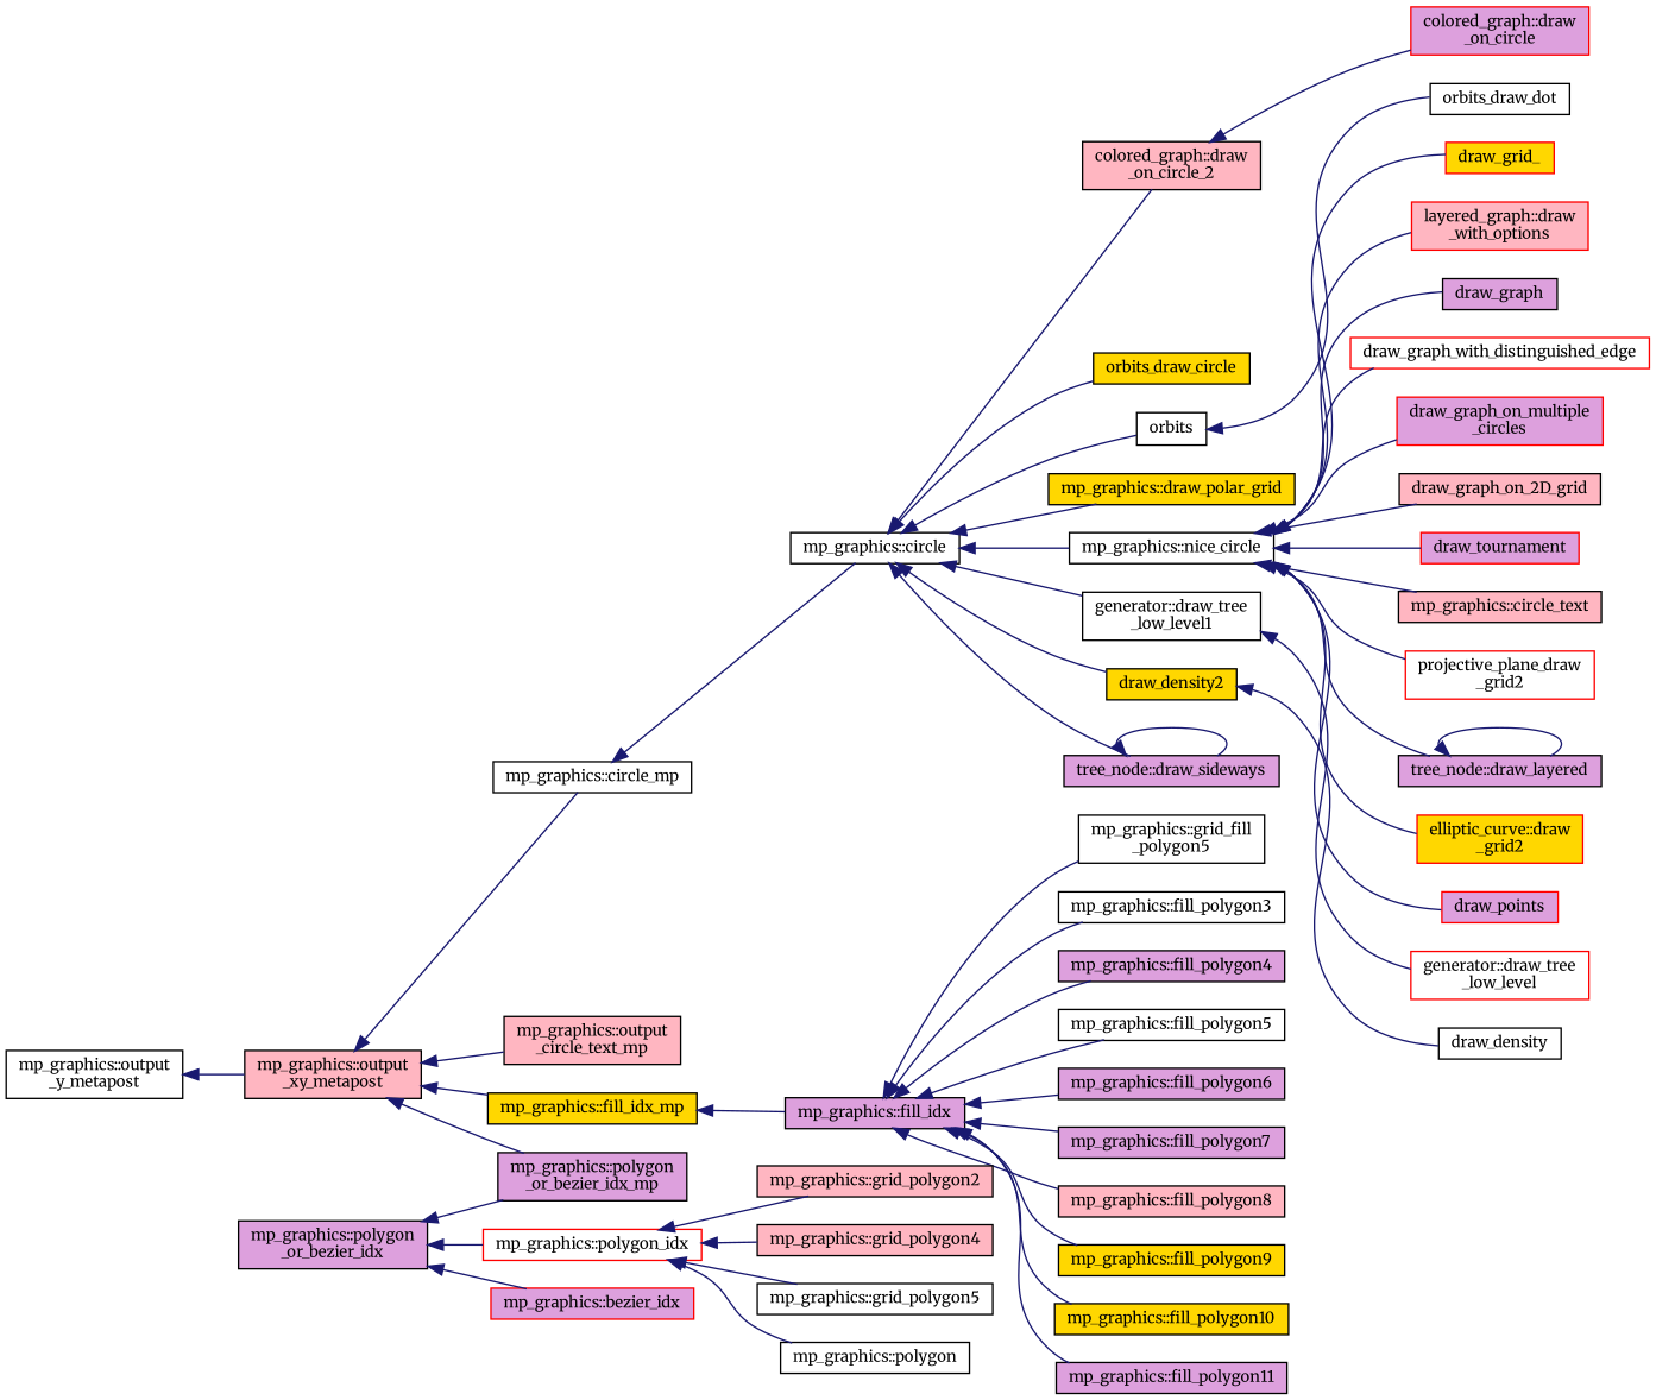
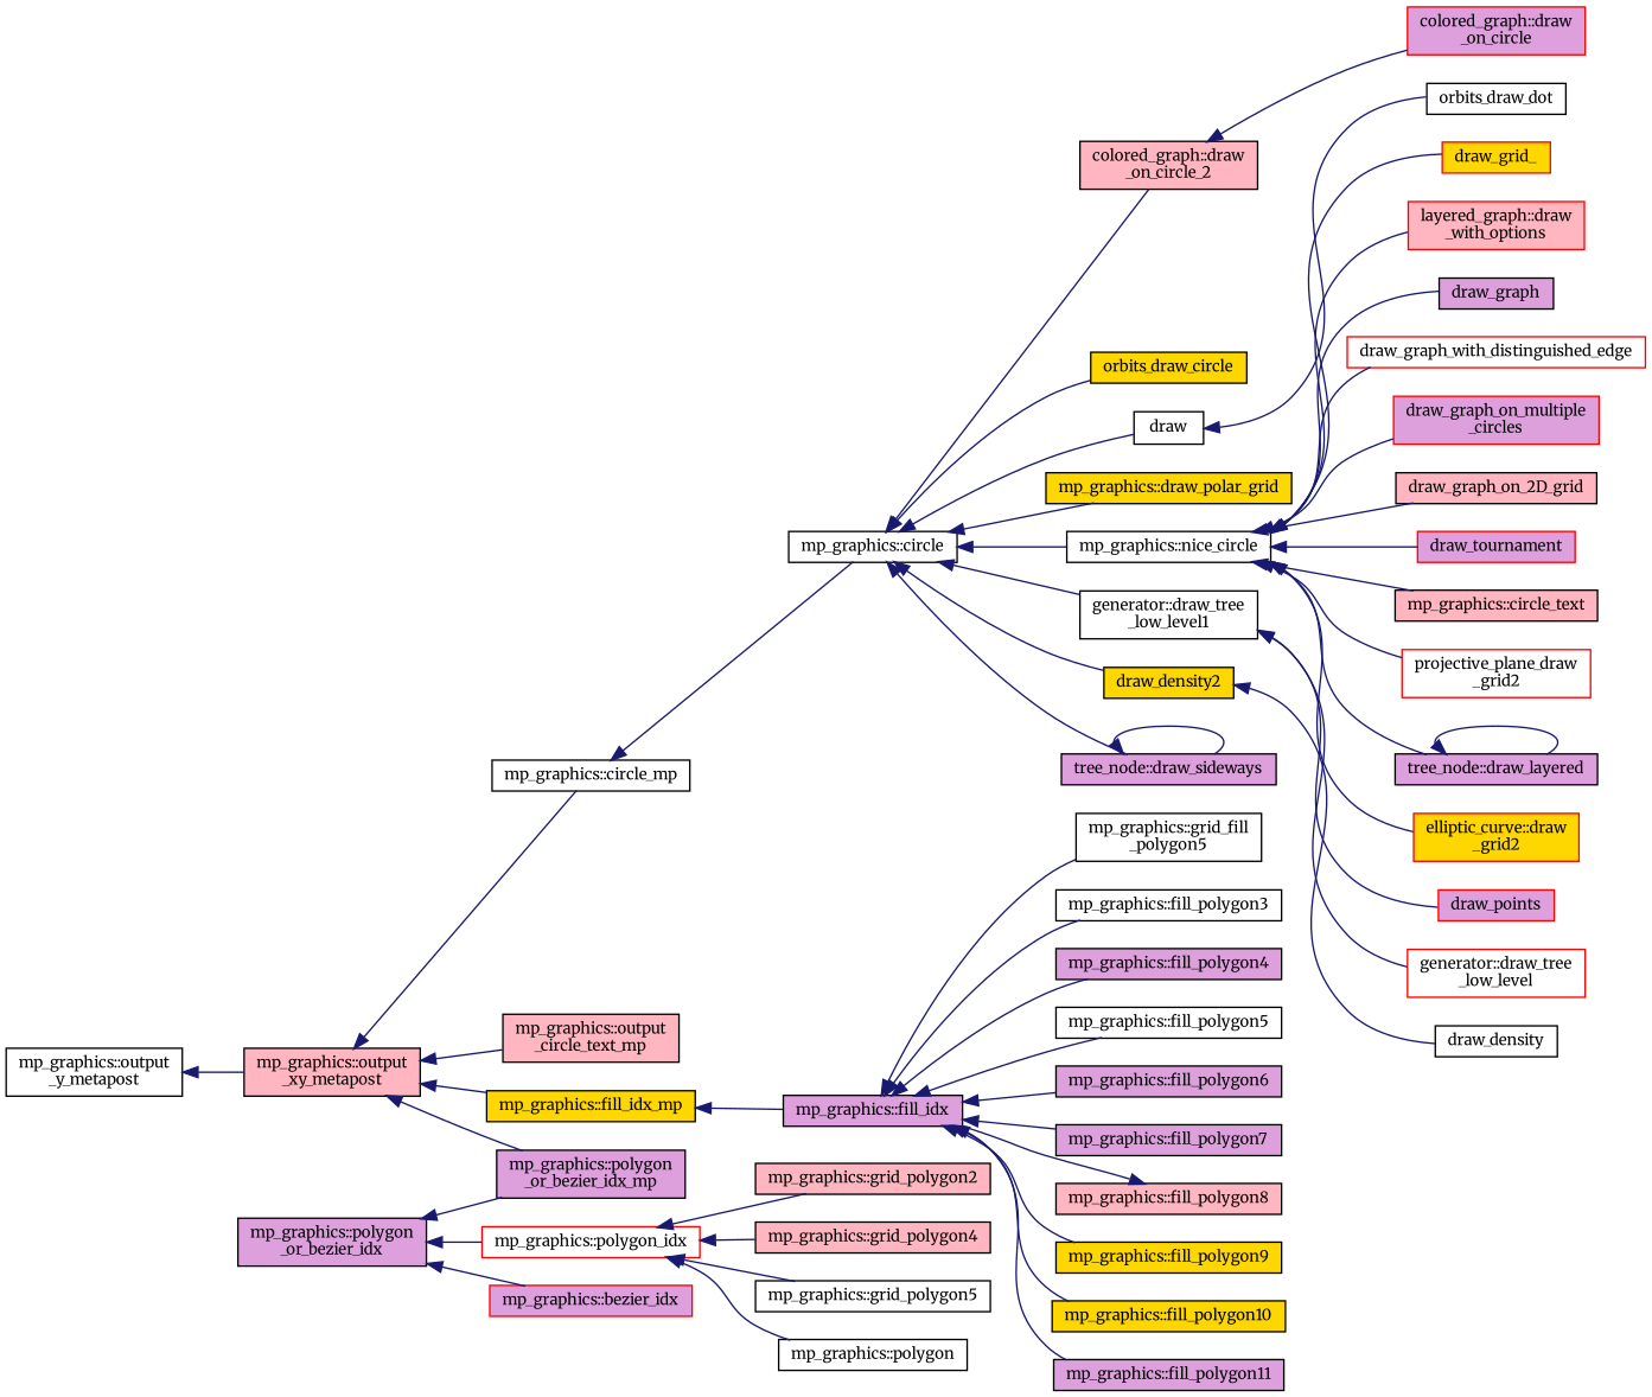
  digraph {
    fontname=Merriweather
    rankdir=LR
    node [color=black fillcolor=white fontname=Merriweather fontsize=10 shape=record style=filled]
    edge [color=midnightblue dir=back fontname=Merriweather fontsize=10 labelfontname=Helvetica labelfontsize=10 style=solid]
    n1 [fontcolor=black height=0.2 label="mp_graphics::output\l_y_metapost" width=0.4]
    n2 [fillcolor=lightpink height=0.2 label="mp_graphics::output\l_xy_metapost" width=0.4]
    n3 [height=0.2 label="mp_graphics::circle_mp" width=0.4]
    n4 [fillcolor=lightpink height=0.2 label="mp_graphics::output\l_circle_text_mp" width=0.4]
    n5 [fillcolor=plum height=0.2 label="mp_graphics::polygon\l_or_bezier_idx_mp" width=0.4]
    n6 [fillcolor=gold height=0.2 label="mp_graphics::fill_idx_mp" width=0.4]
    n7 [height=0.2 label="mp_graphics::circle" width=0.4]
    n8 [fillcolor=plum height=0.2 label="mp_graphics::fill_idx" width=0.4]
    n9 [fillcolor=lightpink height=0.2 label="colored_graph::draw\l_on_circle_2" width=0.4]
    n10 [fillcolor=gold height=0.2 label=orbits_draw_circle width=0.4]
-   n11 [height=0.2 label=orbits width=0.4]
+   n11 [height=0.2 label=draw width=0.4]
    n12 [fillcolor=gold height=0.2 label="mp_graphics::draw_polar_grid" width=0.4]
    n13 [height=0.2 label="mp_graphics::nice_circle" width=0.4]
    n14 [height=0.2 label="generator::draw_tree\l_low_level1" width=0.4]
    n15 [fillcolor=gold height=0.2 label=draw_density2 width=0.4]
    n16 [fillcolor=plum height=0.2 label="tree_node::draw_sideways" width=0.4]
    n17 [color=red fillcolor=plum height=0.2 label="colored_graph::draw\l_on_circle" width=0.4]
    n18 [height=0.2 label=orbits_draw_dot width=0.4]
    n19 [color=red fillcolor=plum height=0.2 label=draw_points width=0.4]
    n20 [color=red fillcolor=gold height=0.2 label=draw_grid_ width=0.4]
    n21 [color=red fillcolor=lightpink height=0.2 label="layered_graph::draw\l_with_options" width=0.4]
    n22 [fillcolor=plum height=0.2 label=draw_graph width=0.4]
    n23 [color=red height=0.2 label=draw_graph_with_distinguished_edge width=0.4]
    n24 [color=red fillcolor=plum height=0.2 label="draw_graph_on_multiple\l_circles" width=0.4]
    n25 [fillcolor=lightpink height=0.2 label=draw_graph_on_2D_grid width=0.4]
    n26 [color=red fillcolor=plum height=0.2 label=draw_tournament width=0.4]
    n27 [fillcolor=lightpink height=0.2 label="mp_graphics::circle_text" width=0.4]
    n28 [color=red height=0.2 label="projective_plane_draw\l_grid2" width=0.4]
    n29 [fillcolor=plum height=0.2 label="tree_node::draw_layered" width=0.4]
    n30 [color=red fillcolor=gold height=0.2 label="elliptic_curve::draw\l_grid2" width=0.4]
    n31 [color=red height=0.2 label="generator::draw_tree\l_low_level" width=0.4]
    n32 [height=0.2 label=draw_density width=0.4]
    n33 [fillcolor=plum height=0.2 label="mp_graphics::polygon\l_or_bezier_idx" width=0.4]
    n34 [color=red height=0.2 label="mp_graphics::polygon_idx" width=0.4]
    n35 [color=red fillcolor=plum height=0.2 label="mp_graphics::bezier_idx" width=0.4]
    n36 [fillcolor=lightpink height=0.2 label="mp_graphics::grid_polygon2" width=0.4]
    n37 [fillcolor=lightpink height=0.2 label="mp_graphics::grid_polygon4" width=0.4]
    n38 [height=0.2 label="mp_graphics::grid_polygon5" width=0.4]
    n39 [height=0.2 label="mp_graphics::polygon" width=0.4]
    n40 [height=0.2 label="mp_graphics::grid_fill\l_polygon5" width=0.4]
    n41 [height=0.2 label="mp_graphics::fill_polygon3" width=0.4]
    n42 [fillcolor=plum height=0.2 label="mp_graphics::fill_polygon4" width=0.4]
    n43 [height=0.2 label="mp_graphics::fill_polygon5" width=0.4]
    n44 [fillcolor=plum height=0.2 label="mp_graphics::fill_polygon6" width=0.4]
    n45 [fillcolor=plum height=0.2 label="mp_graphics::fill_polygon7" width=0.4]
    n46 [fillcolor=lightpink height=0.2 label="mp_graphics::fill_polygon8" width=0.4]
    n47 [fillcolor=gold height=0.2 label="mp_graphics::fill_polygon9" width=0.4]
    n48 [fillcolor=gold height=0.2 label="mp_graphics::fill_polygon10" width=0.4]
    n49 [fillcolor=plum height=0.2 label="mp_graphics::fill_polygon11" width=0.4]
    n1 -> n2
    n2 -> n3
    n2 -> n4
    n2 -> n5
    n2 -> n6
    n3 -> n7
    n6 -> n8
    n7 -> n9
    n7 -> n10
    n7 -> n11
    n7 -> n12
    n7 -> n13
    n7 -> n14
    n7 -> n15
    n7 -> n16
    n8 -> n40
    n8 -> n41
    n8 -> n42
    n8 -> n43
    n8 -> n44
    n8 -> n45
-   n8 -> n46
+   n46 -> n8
    n8 -> n47
    n8 -> n48
    n8 -> n49
    n9 -> n17
    n11 -> n18
-   n13 -> n19
+   n14 -> n19
    n13 -> n20
    n13 -> n21
    n13 -> n22
    n13 -> n23
    n13 -> n24
    n13 -> n25
    n13 -> n26
    n13 -> n27
    n13 -> n28
    n13 -> n29
    n13 -> n30
    n14 -> n31
    n15 -> n32
    n16 -> n16
    n29 -> n29
    n33 -> n5
    n33 -> n34
    n33 -> n35
    n34 -> n36
    n34 -> n37
    n34 -> n38
    n34 -> n39
  }
